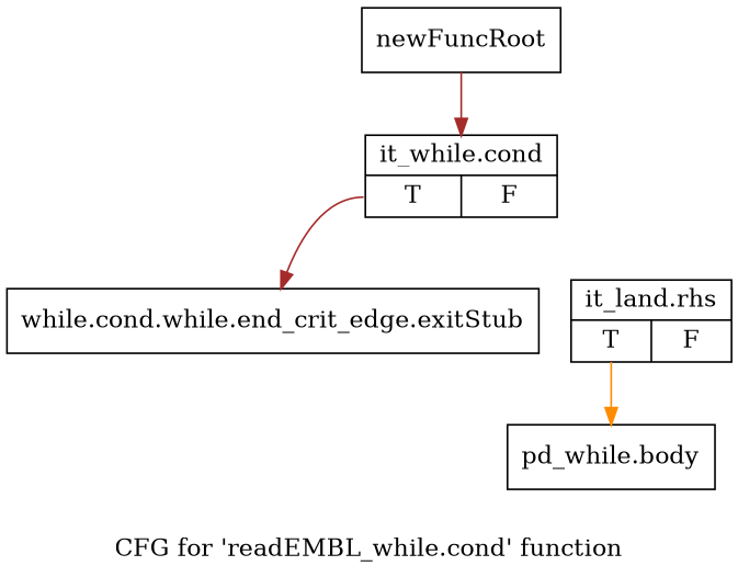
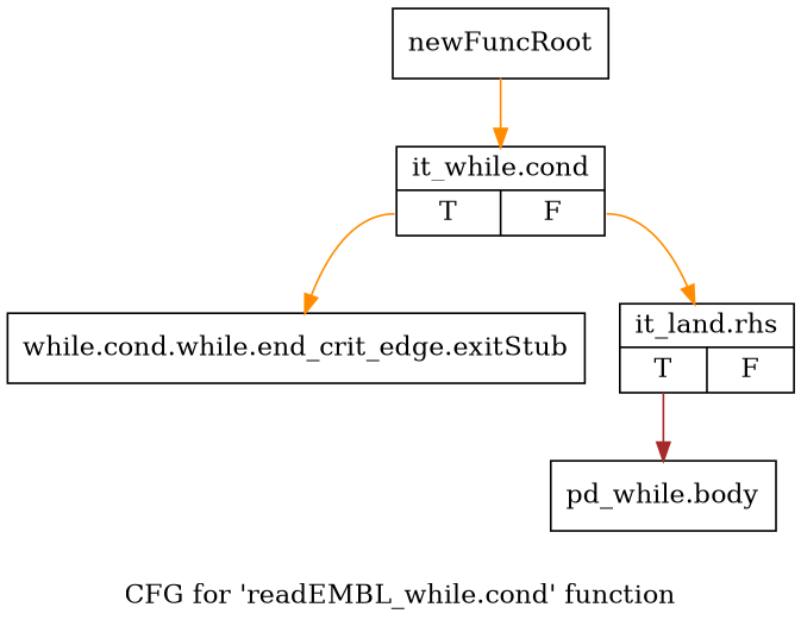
  digraph {
    label="CFG for 'readEMBL_while.cond' function"
    node [shape=record]
    edge [color=brown tailport=s0]
    n1 [label="{newFuncRoot}"]
    n2 [label="{it_while.cond|{<s0>T|<s1>F}}"]
    n3 [label="{while.cond.while.end_crit_edge.exitStub}"]
    n4 [label="{it_land.rhs|{<s0>T|<s1>F}}"]
    n5 [label="{pd_while.body}"]
-   n1 -> n2 [tailport=""]
-   n2 -> n3
-   n4 -> n5 [color=darkorange]
+   n1 -> n2 [color=darkorange tailport=""]
+   n2 -> n3 [color=darkorange]
+   n2 -> n4 [color=darkorange tailport=s1]
+   n4 -> n5
  }
